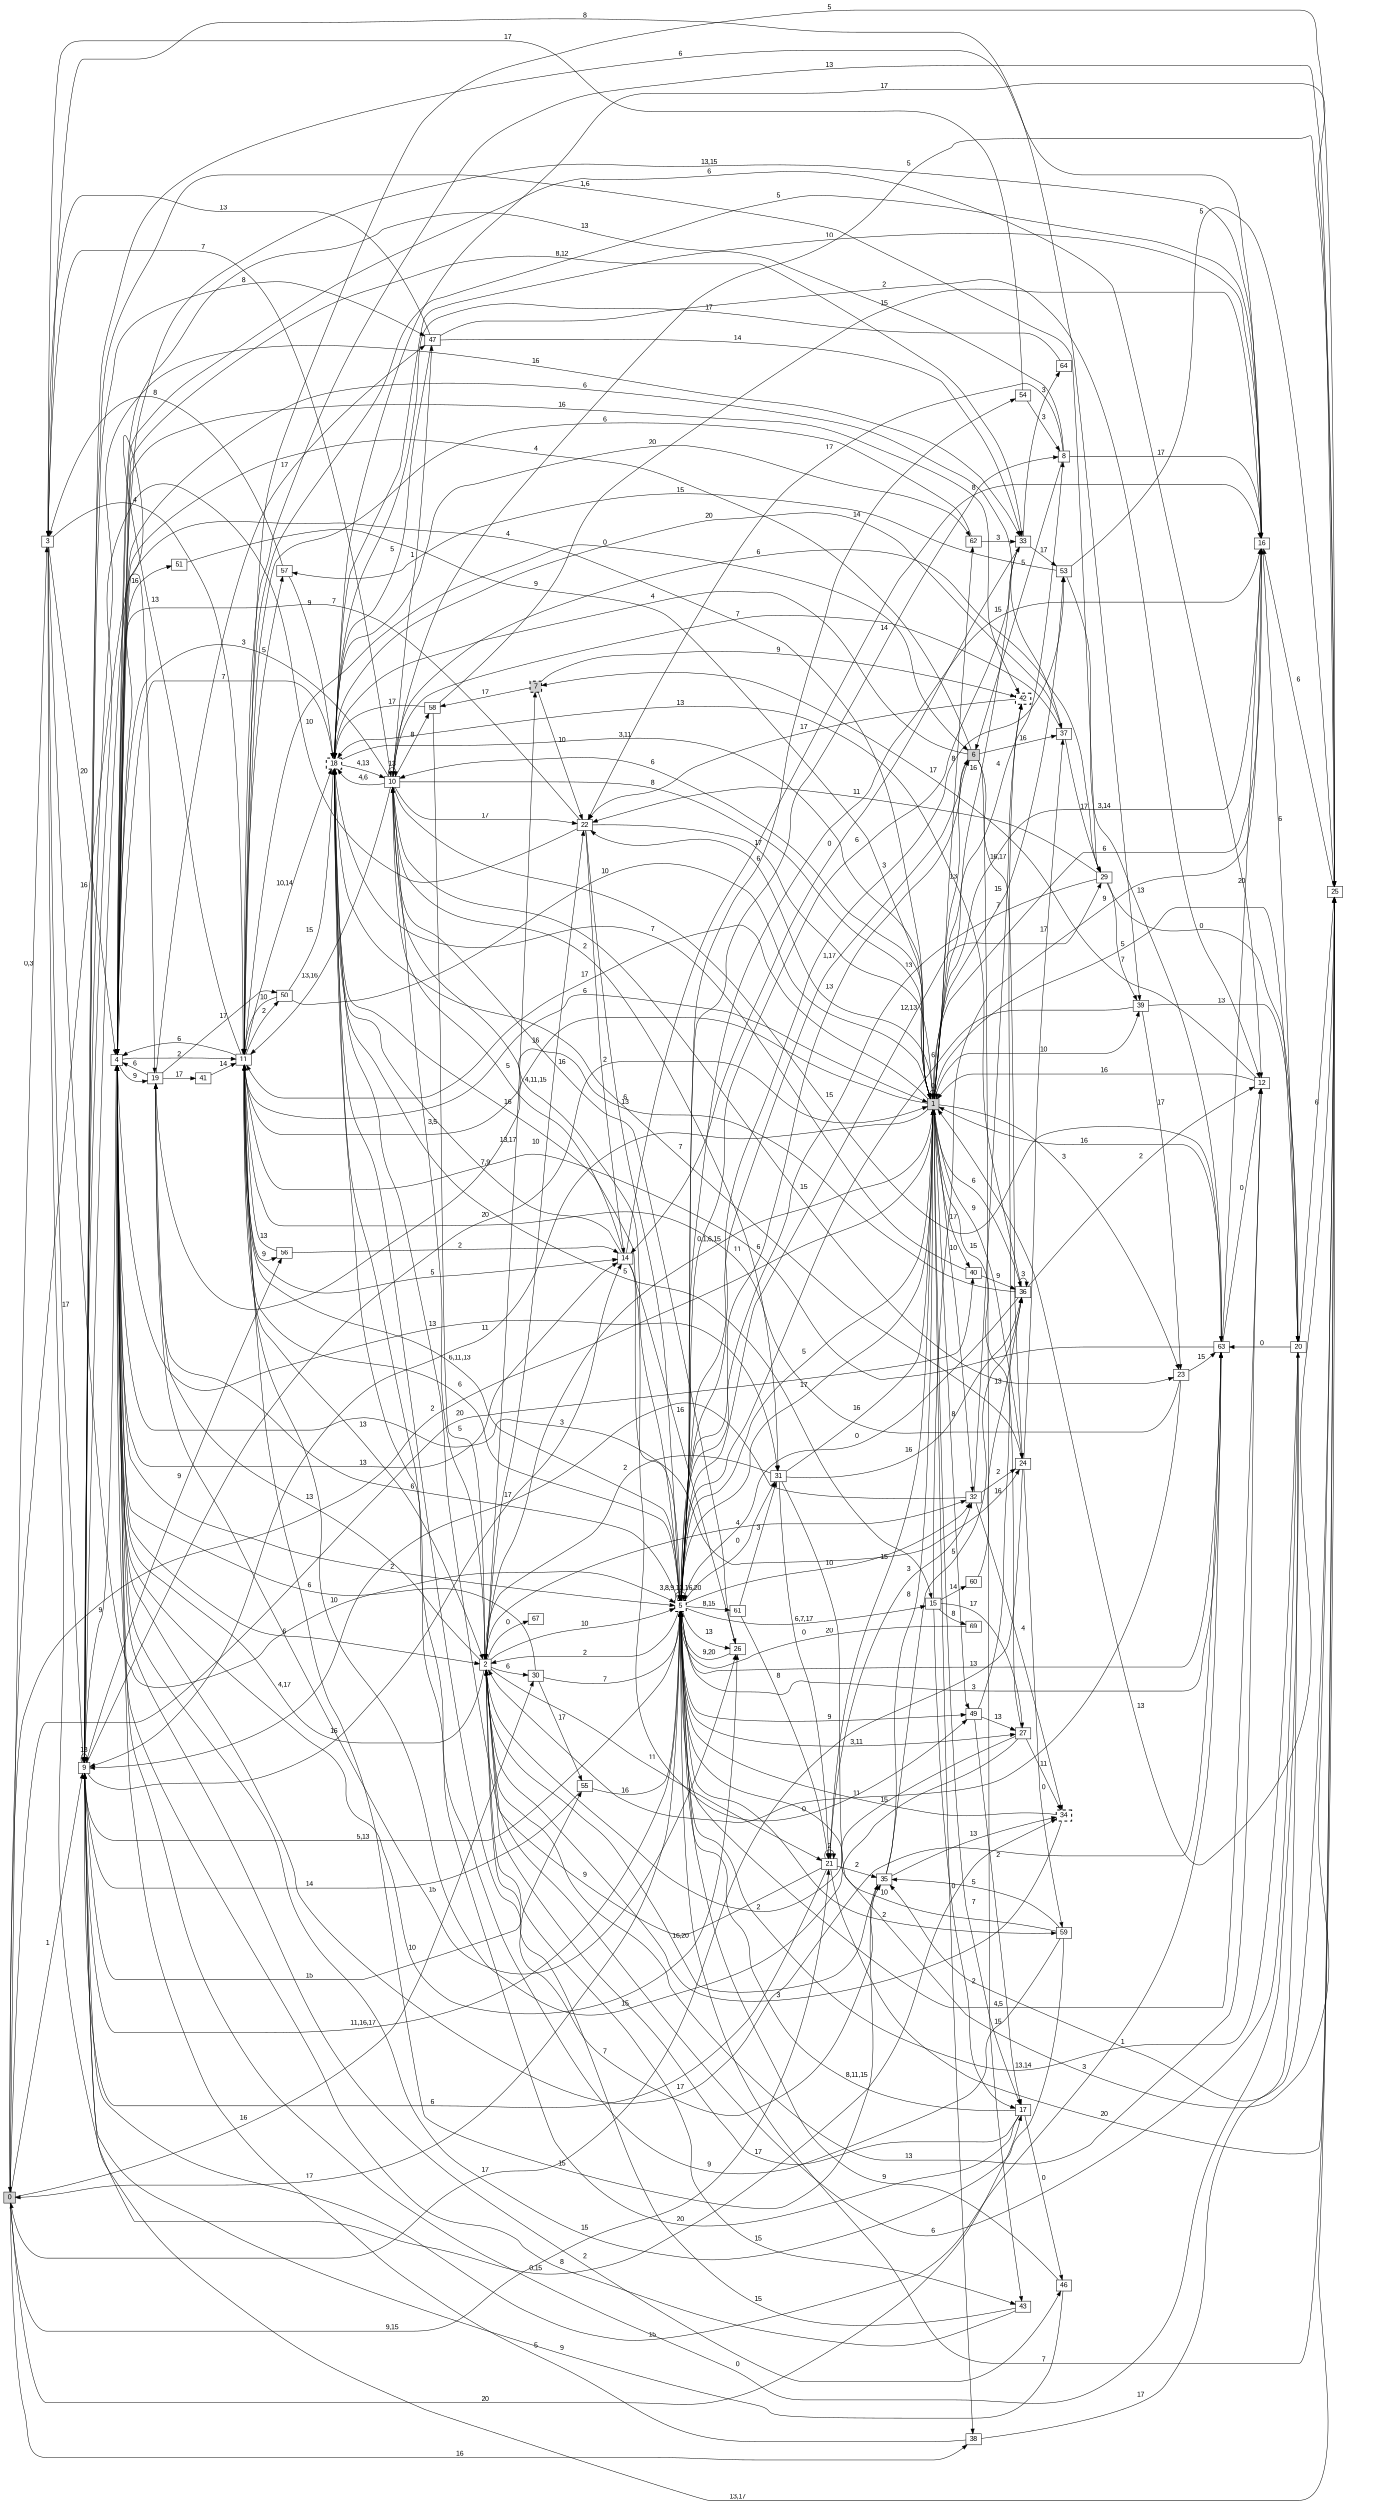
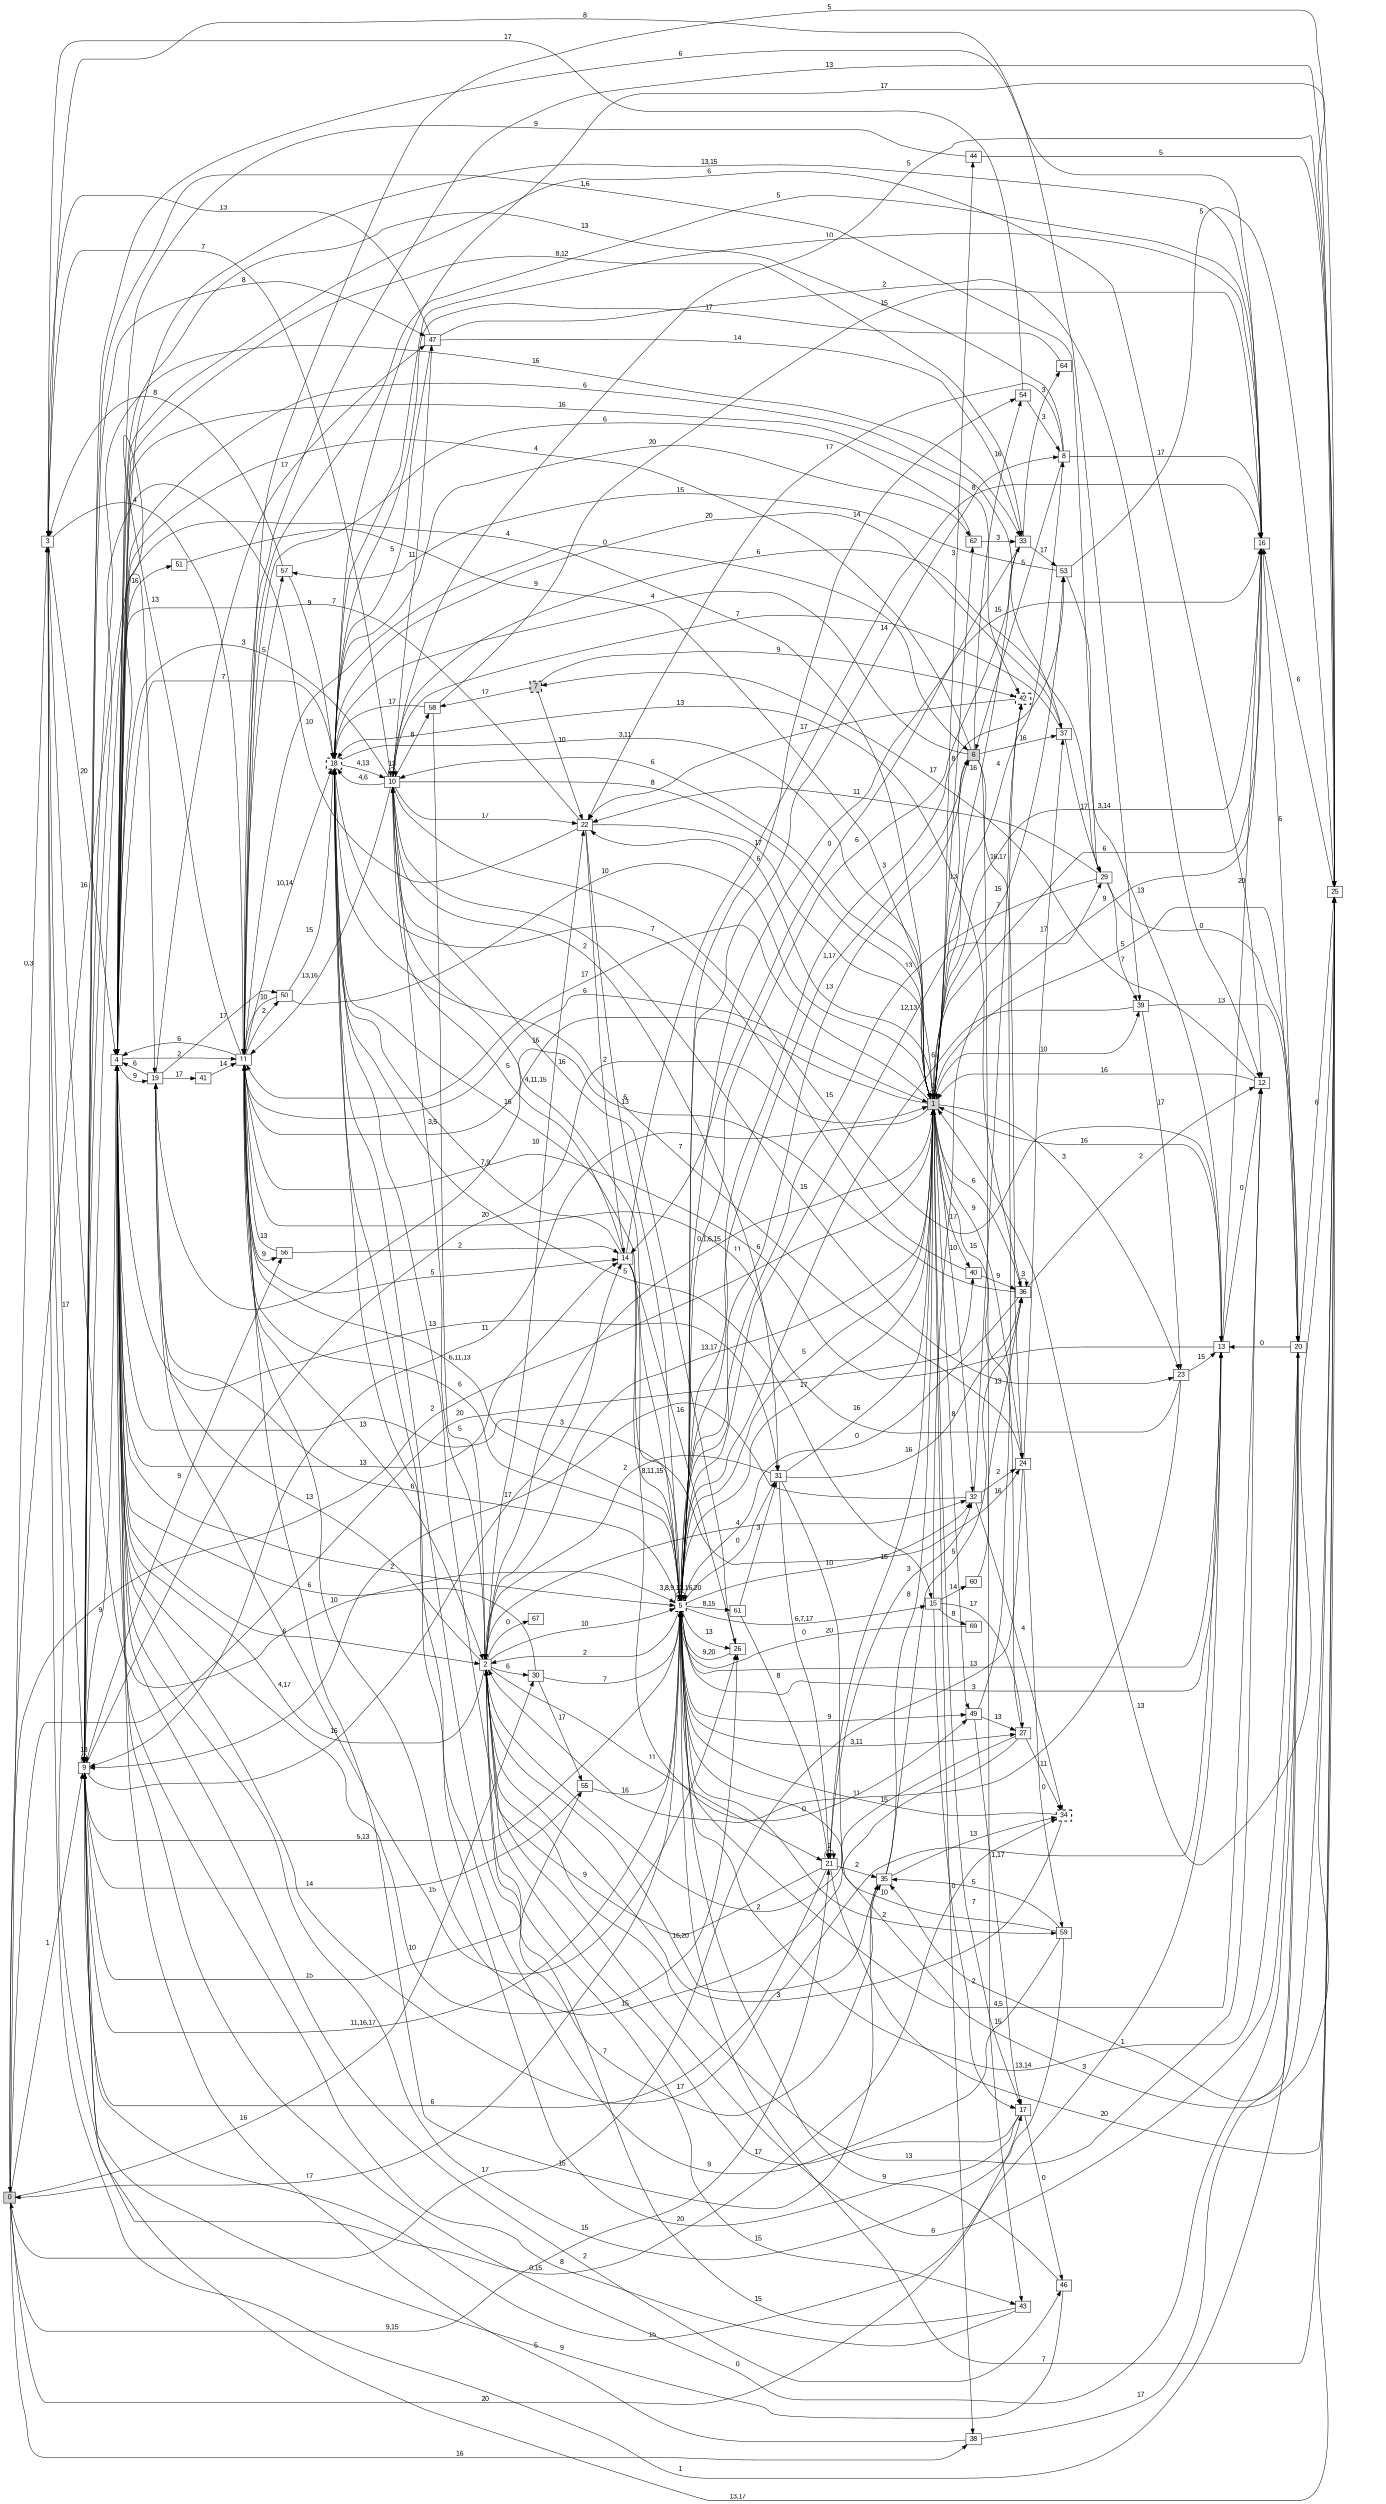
  digraph {
    rankdir=LR
    node [fontname=Arial shape=box]
    edge [fontname=Arial]
    n1 [height=0.1 label=0 style=filled width=0.1]
    n2 [height=0.1 label=3 width=0.1]
    n3 [height=0.1 label=9 width=0.1]
    n4 [height=0.1 label=17 width=0.1]
    n5 [height=0.1 label=19 width=0.1]
    n6 [height=0.1 label=21 width=0.1]
    n7 [height=0.1 label=30 width=0.1]
    n8 [height=0.1 label=38 width=0.1]
    n9 [height=0.1 label=40 width=0.1]
    n10 [height=0.1 label=4 width=0.1]
    n11 [height=0.1 label=5 style="bold,dashed" width=0.1]
    n12 [height=0.1 label=10 width=0.1]
    n13 [height=0.1 label=11 width=0.1]
    n14 [height=0.1 label=39 width=0.1]
    n15 [height=0.1 label=34 style="bold,dashed" width=0.1]
    n16 [height=0.1 label=1 style=filled width=0.1]
    n17 [height=0.1 label=33 width=0.1]
-   n18 [height=0.1 label=63 width=0.1]
+   n18 [height=0.1 label=13 width=0.1]
    n19 [height=0.1 label=14 width=0.1]
    n20 [height=0.1 label=29 width=0.1]
    n21 [height=0.1 label=25 width=0.1]
    n22 [height=0.1 label=47 width=0.1]
    n23 [height=0.1 label=55 width=0.1]
    n24 [height=0.1 label=56 width=0.1]
    n25 [height=0.1 label=2 width=0.1]
    n26 [height=0.1 label=18 style="bold,dashed" width=0.1]
    n27 [height=0.1 label=46 width=0.1]
    n28 [height=0.1 label=26 width=0.1]
    n29 [height=0.1 label=50 width=0.1]
    n30 [height=0.1 label=41 width=0.1]
    n31 [height=0.1 label=32 width=0.1]
    n32 [height=0.1 label=35 width=0.1]
    n33 [height=0.1 label=20 width=0.1]
    n34 [height=0.1 label=36 width=0.1]
    n35 [height=0.1 label=6 style=filled width=0.1]
    n36 [height=0.1 label=8 width=0.1]
    n37 [height=0.1 label=16 width=0.1]
    n38 [height=0.1 label=22 width=0.1]
    n39 [height=0.1 label=23 width=0.1]
    n40 [height=0.1 label=24 width=0.1]
+   n41 [height=0.1 label=44 width=0.1]
    n42 [height=0.1 label=49 width=0.1]
    n43 [height=0.1 label=53 width=0.1]
    n44 [height=0.1 label=62 width=0.1]
    n45 [height=0.1 label=12 width=0.1]
    n46 [height=0.1 label=43 width=0.1]
    n47 [height=0.1 label=67 width=0.1]
    n48 [height=0.1 label=31 width=0.1]
    n49 [height=0.1 label=42 style="bold,dashed" width=0.1]
    n50 [height=0.1 label=51 width=0.1]
    n51 [height=0.1 label=15 width=0.1]
    n52 [height=0.1 label=27 width=0.1]
    n53 [height=0.1 label=54 width=0.1]
    n54 [height=0.1 label=59 width=0.1]
    n55 [height=0.1 label=61 width=0.1]
    n56 [height=0.1 label=37 width=0.1]
    n57 [height=0.1 label=58 width=0.1]
    n58 [height=0.1 label=57 width=0.1]
    n59 [height=0.1 label=64 width=0.1]
    n60 [height=0.1 label=7 style="filled,bold,dashed" width=0.1]
    n61 [height=0.1 label=60 width=0.1]
    n62 [height=0.1 label=69 width=0.1]
    n1 -> n2 [label="0,3"]
    n1 -> n3 [label=1]
    n1 -> n4 [label=20]
    n1 -> n5 [label=16]
    n1 -> n6 [label="9,15"]
    n1 -> n7 [label=16]
    n1 -> n8 [label=16]
    n1 -> n9 [label=20]
    n2 -> n3 [label=17]
    n2 -> n10 [label=20]
    n2 -> n11 [label=10]
    n2 -> n12 [label=7]
    n2 -> n13 [label=4]
    n2 -> n14 [label=8]
    n2 -> n15 [label="0,15"]
    n3 -> n3 [label=13]
    n3 -> n10 [label=9]
    n3 -> n11 [label="11,16,17"]
    n3 -> n16 [label=20]
    n3 -> n17 [label=16]
    n3 -> n18 [label=15]
    n3 -> n19 [label=16]
    n3 -> n20 [label="1,6"]
    n3 -> n21 [label="13,17"]
    n3 -> n22 [label=8]
    n3 -> n23 [label=15]
    n3 -> n24 [label=9]
    n4 -> n25 [label=17]
    n4 -> n26 [label=20]
    n4 -> n27 [label=0]
    n5 -> n10 [label=6]
    n5 -> n22 [label=17]
    n5 -> n28 [label=15]
    n5 -> n29 [label=17]
    n5 -> n30 [label=17]
    n6 -> n3 [label=6]
    n6 -> n6 [label=2]
    n6 -> n21 [label=20]
    n6 -> n26 [label=9]
    n6 -> n31 [label=3]
    n6 -> n32 [label=2]
    n7 -> n10 [label=6]
    n7 -> n11 [label=7]
    n7 -> n23 [label=17]
    n8 -> n10 [label=5]
    n8 -> n33 [label=17]
    n9 -> n26 [label=7]
    n9 -> n34 [label=9]
    n10 -> n5 [label=9]
    n10 -> n11 [label=2]
    n10 -> n13 [label=2]
    n10 -> n17 [label="8,12"]
    n10 -> n18 [label=17]
    n10 -> n19 [label=13]
    n10 -> n25 [label=6]
    n10 -> n26 [label=7]
    n10 -> n27 [label=2]
    n10 -> n28 [label=10]
    n10 -> n40 [label=3]
    n10 -> n45 [label=6]
    n10 -> n48 [label=13]
    n10 -> n49 [label=16]
    n10 -> n50 [label=16]
    n11 -> n1 [label=17]
    n11 -> n3 [label="5,13"]
    n11 -> n5 [label=6]
    n11 -> n11 [label="3,8,9,13,16,20"]
    n11 -> n12 [label="4,11,15"]
    n11 -> n13 [label=6]
    n11 -> n16 [label=5]
    n11 -> n18 [label=13]
    n11 -> n20 [label="12,13"]
    n11 -> n25 [label=2]
    n11 -> n26 [label=16]
    n11 -> n28 [label=13]
    n11 -> n31 [label=10]
    n11 -> n35 [label=13]
    n11 -> n36 [label=14]
    n11 -> n37 [label=15]
    n11 -> n42 [label=9]
    n11 -> n43 [label=3]
    n11 -> n48 [label=0]
    n11 -> n51 [label="6,7,17"]
    n11 -> n52 [label="3,11"]
    n11 -> n53 [label=14]
    n11 -> n54 [label=2]
    n11 -> n55 [label="8,15"]
    n12 -> n10 [label=3]
    n12 -> n12 [label=13]
    n12 -> n13 [label="13,16"]
    n12 -> n16 [label=8]
    n12 -> n18 [label=15]
    n12 -> n20 [label=6]
    n12 -> n21 [label=5]
-   n12 -> n22 [label=1]
+   n12 -> n22 [label=11]
    n12 -> n25 [label="3,5"]
    n12 -> n26 [label="4,6"]
    n12 -> n38 [label=17]
    n12 -> n39 [label=15]
    n12 -> n48 [label=2]
    n12 -> n57 [label=8]
    n13 -> n3 [label=13]
    n13 -> n10 [label=6]
    n13 -> n11 [label="6,11,13"]
    n13 -> n16 [label=6]
    n13 -> n19 [label=5]
    n13 -> n21 [label=5]
    n13 -> n24 [label=9]
    n13 -> n25 [label=13]
    n13 -> n26 [label="10,14"]
    n13 -> n29 [label=2]
    n13 -> n32 [label=15]
    n13 -> n35 [label=0]
    n13 -> n58 [label=5]
    n14 -> n11 [label=6]
    n14 -> n33 [label=13]
    n14 -> n39 [label=17]
    n15 -> n11 [label=15]
    n15 -> n25 [label=3]
    n16 -> n1 [label=2]
    n16 -> n3 [label=11]
    n16 -> n4 [label=7]
    n16 -> n5 [label=16]
    n16 -> n6 [label=15]
    n16 -> n8 [label=0]
    n16 -> n9 [label=17]
    n16 -> n10 [label=4]
    n16 -> n11 [label=17]
    n16 -> n12 [label=6]
    n16 -> n13 [label=17]
    n16 -> n14 [label=10]
    n16 -> n16 [label=0]
    n16 -> n17 [label=16]
    n16 -> n25 [label="0,1,6,15"]
    n16 -> n31 [label=10]
    n16 -> n33 [label=5]
    n16 -> n34 [label=6]
    n16 -> n35 [label=13]
    n16 -> n36 [label=4]
    n16 -> n37 [label=6]
    n16 -> n38 [label=6]
    n16 -> n39 [label=3]
    n16 -> n40 [label=9]
+   n16 -> n41 [label=3]
    n16 -> n42 [label=8]
    n16 -> n43 [label=15]
    n16 -> n44 [label=8]
    n17 -> n11 [label=6]
    n17 -> n19 [label=0]
    n17 -> n43 [label=17]
    n17 -> n59 [label=3]
    n18 -> n11 [label=3]
    n18 -> n13 [label=6]
    n18 -> n16 [label=16]
    n18 -> n37 [label=20]
    n18 -> n45 [label=0]
-   n4 -> n11 [label="8,11,15"]
+   n19 -> n11 [label="8,11,15"]
    n19 -> n12 [label=5]
    n19 -> n26 [label="7,9"]
    n19 -> n28 [label=16]
    n19 -> n37 [label=8]
    n19 -> n42 [label=0]
    n20 -> n11 [label=13]
    n20 -> n14 [label=7]
    n20 -> n33 [label=0]
    n20 -> n38 [label=11]
    n21 -> n11 [label=7]
    n21 -> n13 [label=13]
    n21 -> n16 [label=13]
    n21 -> n26 [label=17]
    n21 -> n32 [label=1]
    n21 -> n37 [label=6]
    n22 -> n2 [label=13]
    n22 -> n17 [label=14]
    n22 -> n26 [label=5]
    n22 -> n45 [label=2]
    n23 -> n3 [label=14]
    n23 -> n11 [label=16]
    n24 -> n13 [label=13]
    n24 -> n19 [label=2]
    n25 -> n5 [label=13]
    n25 -> n6 [label=11]
    n25 -> n7 [label=6]
    n25 -> n10 [label="4,17"]
    n25 -> n11 [label=10]
-   n25 -> n60 [label="13,17"]
+   n25 -> n16 [label="13,17"]
    n25 -> n31 [label=4]
    n25 -> n32 [label="16,20"]
    n25 -> n38 [label=10]
    n25 -> n45 [label=13]
    n25 -> n46 [label=15]
    n25 -> n47 [label=0]
    n26 -> n12 [label="4,13"]
    n26 -> n16 [label="3,11"]
    n26 -> n44 [label=20]
    n26 -> n51 [label=5]
    n26 -> n56 [label=20]
    n27 -> n3 [label=9]
    n27 -> n11 [label=9]
    n28 -> n11 [label="9,20"]
    n28 -> n12 [label=16]
    n29 -> n13 [label=10]
    n29 -> n16 [label=10]
    n29 -> n26 [label=15]
    n30 -> n13 [label=14]
    n31 -> n3 [label=17]
    n31 -> n15 [label=4]
    n31 -> n40 [label=2]
    n31 -> n49 [label=7]
    n32 -> n15 [label=13]
    n32 -> n16 [label=8]
    n32 -> n26 [label=7]
    n32 -> n34 [label=5]
+   n33 -> n2 [label=1]
    n33 -> n10 [label=0]
    n33 -> n11 [label="13,14"]
    n33 -> n18 [label=0]
    n33 -> n21 [label=6]
    n33 -> n25 [label=6]
    n34 -> n11 [label=0]
    n34 -> n13 [label=13]
    n34 -> n26 [label=13]
    n34 -> n34 [label=3]
    n34 -> n45 [label=2]
    n35 -> n10 [label=4]
    n35 -> n11 [label="1,17"]
    n35 -> n26 [label=4]
    n35 -> n40 [label="16,17"]
    n35 -> n46 [label=15]
+   n35 -> n53 [label=16]
    n35 -> n56 [label=16]
    n36 -> n10 [label=13]
    n36 -> n35 [label=5]
    n36 -> n37 [label=17]
    n36 -> n38 [label=17]
    n37 -> n3 [label=6]
    n37 -> n10 [label="13,15"]
    n37 -> n13 [label=5]
    n37 -> n16 [label="3,14"]
    n37 -> n26 [label=10]
    n37 -> n33 [label=6]
    n38 -> n3 [label=10]
    n38 -> n10 [label=7]
    n38 -> n11 [label=6]
    n38 -> n16 [label=17]
    n38 -> n19 [label=2]
    n39 -> n13 [label=11]
    n39 -> n18 [label=15]
    n39 -> n25 [label=11]
    n40 -> n1 [label=17]
    n40 -> n26 [label=7]
    n40 -> n54 [label=0]
    n40 -> n56 [label=17]
-   n42 -> n4 [label=2]
+   n41 -> n10 [label=9]
+   n41 -> n21 [label=5]
+   n42 -> n4 [label="1,17"]
    n42 -> n49 [label=16]
    n42 -> n52 [label=13]
    n43 -> n18 [label=13]
    n43 -> n21 [label=5]
    n43 -> n58 [label=15]
    n44 -> n13 [label=6]
    n44 -> n17 [label=3]
    n45 -> n11 [label="4,5"]
    n45 -> n16 [label=16]
    n45 -> n60 [label=17]
    n46 -> n10 [label=8]
    n46 -> n25 [label=15]
    n48 -> n6 [label=0]
    n48 -> n16 [label=16]
    n48 -> n21 [label=3]
    n48 -> n25 [label=2]
    n48 -> n34 [label=16]
    n49 -> n38 [label=17]
    n50 -> n16 [label=9]
    n51 -> n4 [label=2]
    n51 -> n37 [label=9]
    n51 -> n52 [label=17]
    n51 -> n61 [label=14]
    n51 -> n62 [label=8]
    n52 -> n13 [label=15]
    n52 -> n15 [label=11]
    n52 -> n16 [label=15]
    n52 -> n25 [label=2]
    n53 -> n2 [label=17]
    n53 -> n36 [label=3]
    n54 -> n10 [label=15]
    n54 -> n11 [label=10]
    n54 -> n26 [label=9]
    n54 -> n32 [label=5]
    n55 -> n6 [label=8]
    n55 -> n48 [label=3]
    n56 -> n10 [label=6]
    n56 -> n12 [label=7]
    n56 -> n20 [label=17]
    n57 -> n25 [label=5]
    n57 -> n26 [label=17]
    n57 -> n37 [label=15]
    n58 -> n2 [label=8]
    n58 -> n26 [label=9]
    n59 -> n26 [label=17]
    n60 -> n38 [label=10]
    n60 -> n49 [label=9]
    n60 -> n57 [label=17]
    n61 -> n34 [label=13]
    n62 -> n11 [label=20]
  }
